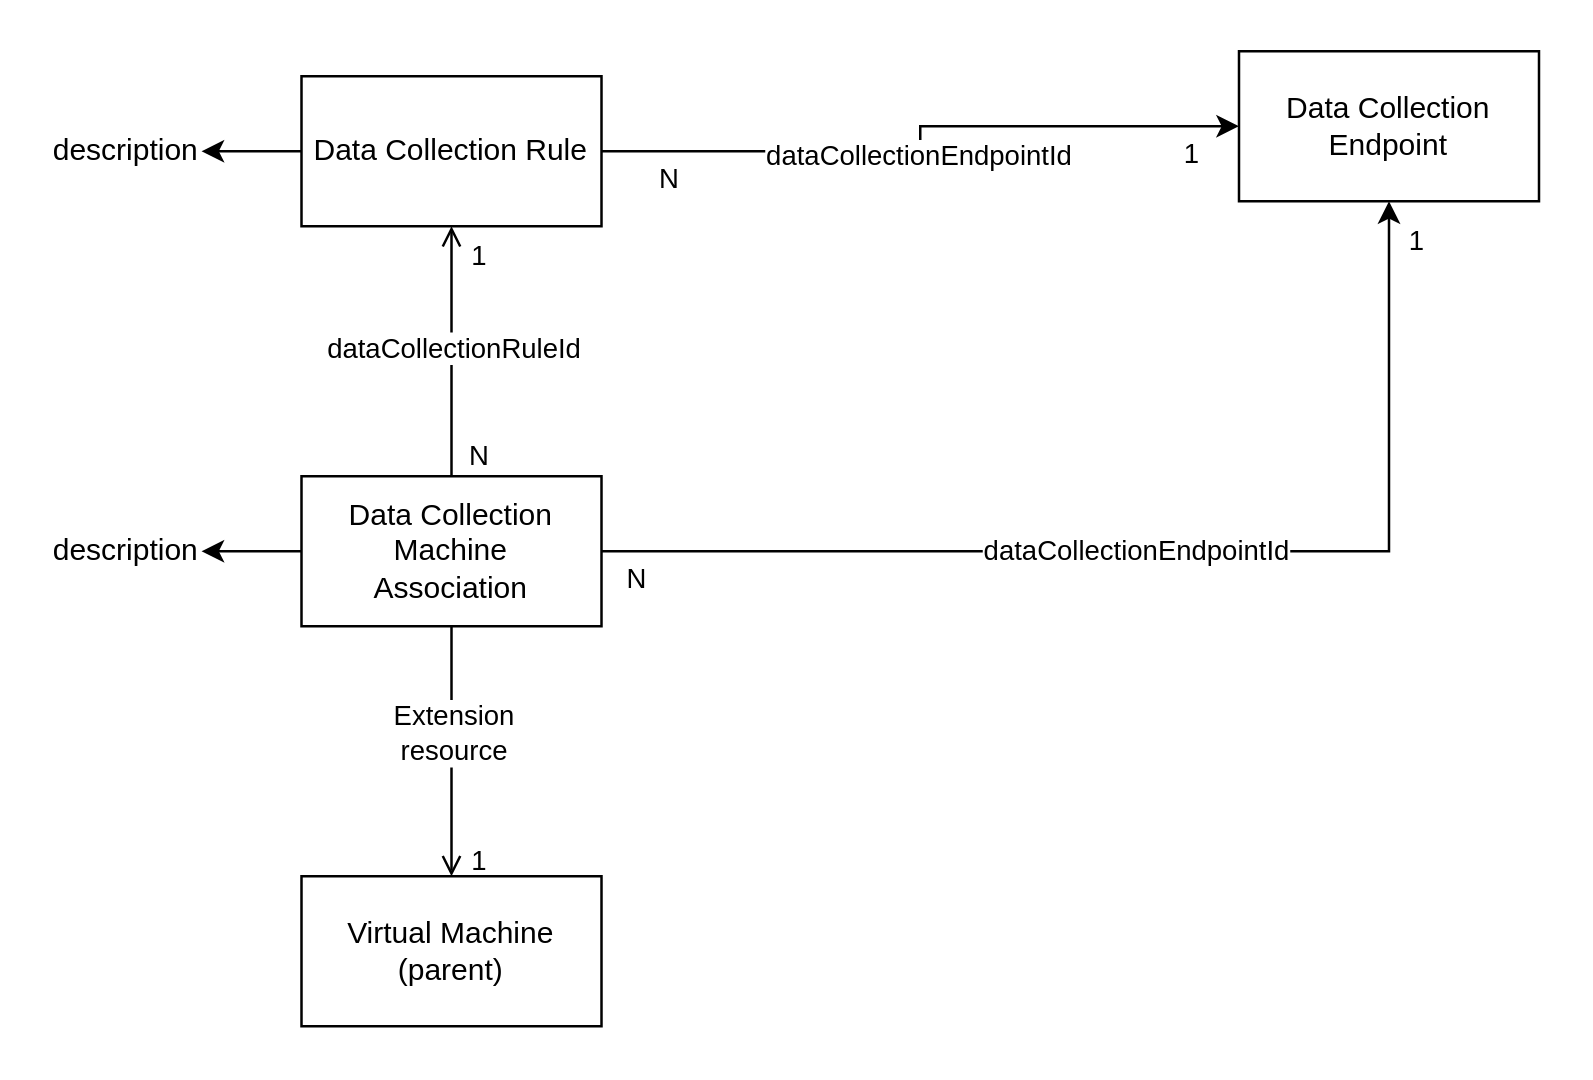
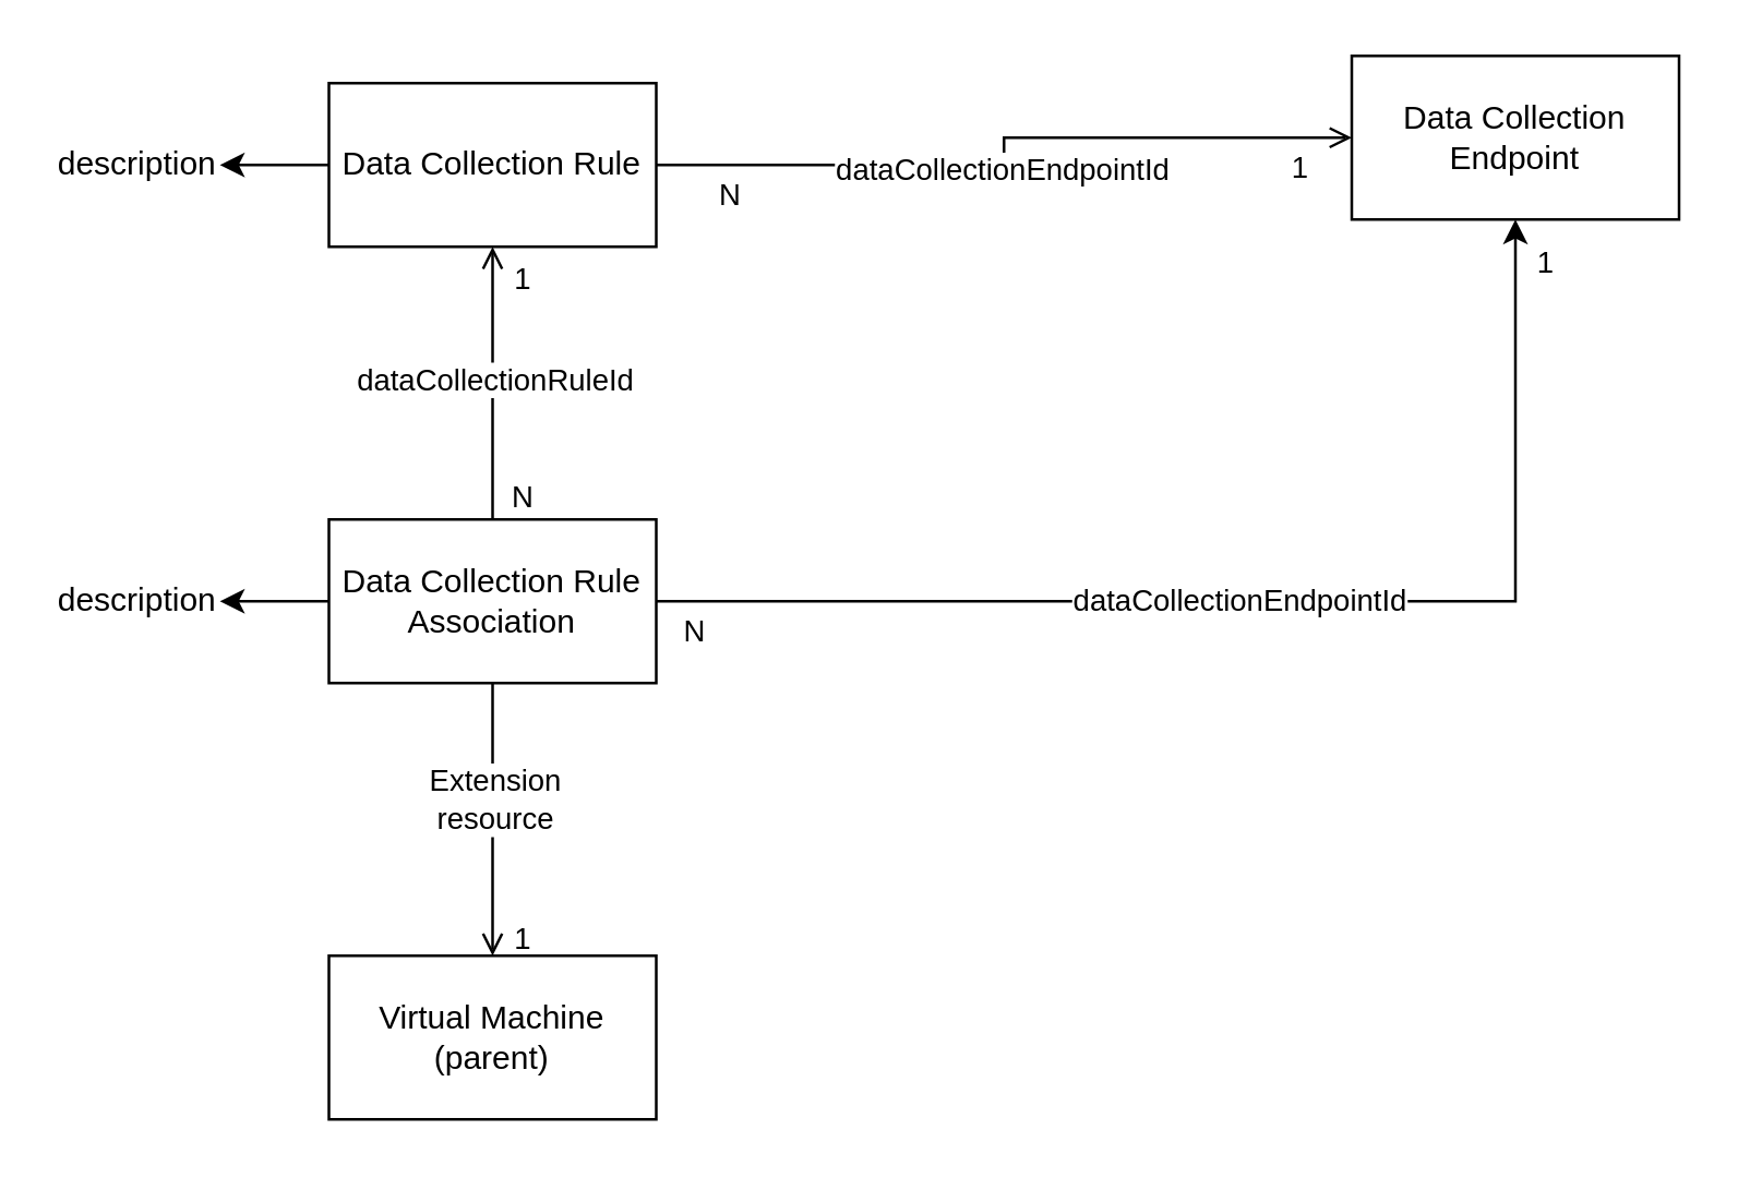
  <mxCell id="0" />
  <mxCell id="1" parent="0" />
- <mxCell id="2" style="edgeStyle=orthogonalEdgeStyle;rounded=0;orthogonalLoop=1;jettySize=auto;html=1;" parent="1" source="7" target="22" edge="1"><mxGeometry relative="1" as="geometry" /></mxCell>
+ <mxCell id="2" style="edgeStyle=orthogonalEdgeStyle;rounded=0;orthogonalLoop=1;jettySize=auto;html=1;endArrow=open;" parent="1" source="7" target="22" edge="1"><mxGeometry relative="1" as="geometry" /></mxCell>
  <mxCell id="3" value="1" style="edgeLabel;html=1;align=center;verticalAlign=middle;resizable=0;points=[];" parent="2" vertex="1" connectable="0"><mxGeometry x="0.85" relative="1" as="geometry"><mxPoint y="10" as="offset" /></mxGeometry></mxCell>
  <mxCell id="4" value="N" style="edgeLabel;html=1;align=center;verticalAlign=middle;resizable=0;points=[];" parent="2" vertex="1" connectable="0"><mxGeometry x="-0.783" y="-3" relative="1" as="geometry"><mxPoint x="-3" y="7" as="offset" /></mxGeometry></mxCell>
  <mxCell id="5" value="dataCollectionEndpointId" style="edgeLabel;html=1;align=center;verticalAlign=middle;resizable=0;points=[];" parent="2" vertex="1" connectable="0"><mxGeometry x="-0.05" y="-1" relative="1" as="geometry"><mxPoint as="offset" /></mxGeometry></mxCell>
  <mxCell id="6" style="edgeStyle=orthogonalEdgeStyle;rounded=0;orthogonalLoop=1;jettySize=auto;html=1;" parent="1" source="7" target="24" edge="1"><mxGeometry relative="1" as="geometry" /></mxCell>
  <mxCell id="7" value="Data Collection Rule" style="rounded=0;whiteSpace=wrap;html=1;" parent="1" vertex="1"><mxGeometry x="120" y="30" width="120" height="60" as="geometry" /></mxCell>
  <mxCell id="8" style="edgeStyle=orthogonalEdgeStyle;rounded=0;orthogonalLoop=1;jettySize=auto;html=1;endArrow=open;" parent="1" source="20" target="7" edge="1"><mxGeometry relative="1" as="geometry" /></mxCell>
  <mxCell id="9" value="1" style="edgeLabel;html=1;align=center;verticalAlign=middle;resizable=0;points=[];" parent="8" vertex="1" connectable="0"><mxGeometry x="0.78" y="-2" relative="1" as="geometry"><mxPoint x="8" as="offset" /></mxGeometry></mxCell>
  <mxCell id="10" value="N" style="edgeLabel;html=1;align=center;verticalAlign=middle;resizable=0;points=[];" parent="8" vertex="1" connectable="0"><mxGeometry x="-0.82" y="-1" relative="1" as="geometry"><mxPoint x="9" as="offset" /></mxGeometry></mxCell>
  <mxCell id="11" value="dataCollectionRuleId" style="edgeLabel;html=1;align=center;verticalAlign=middle;resizable=0;points=[];" parent="8" vertex="1" connectable="0"><mxGeometry x="0.04" relative="1" as="geometry"><mxPoint as="offset" /></mxGeometry></mxCell>
  <mxCell id="12" style="edgeStyle=orthogonalEdgeStyle;rounded=0;orthogonalLoop=1;jettySize=auto;html=1;entryX=0.5;entryY=1;entryDx=0;entryDy=0;" parent="1" source="20" target="22" edge="1"><mxGeometry relative="1" as="geometry" /></mxCell>
  <mxCell id="13" value="1" style="edgeLabel;html=1;align=center;verticalAlign=middle;resizable=0;points=[];" parent="12" vertex="1" connectable="0"><mxGeometry x="0.935" y="-3" relative="1" as="geometry"><mxPoint x="7" as="offset" /></mxGeometry></mxCell>
  <mxCell id="14" value="N" style="edgeLabel;html=1;align=center;verticalAlign=middle;resizable=0;points=[];" parent="12" vertex="1" connectable="0"><mxGeometry x="-0.942" y="-2" relative="1" as="geometry"><mxPoint y="8" as="offset" /></mxGeometry></mxCell>
  <mxCell id="15" value="dataCollectionEndpointId" style="edgeLabel;html=1;align=center;verticalAlign=middle;resizable=0;points=[];" parent="12" vertex="1" connectable="0"><mxGeometry x="-0.065" y="1" relative="1" as="geometry"><mxPoint as="offset" /></mxGeometry></mxCell>
  <mxCell id="16" style="edgeStyle=orthogonalEdgeStyle;rounded=0;orthogonalLoop=1;jettySize=auto;html=1;endArrow=open;" parent="1" source="20" target="21" edge="1"><mxGeometry relative="1" as="geometry" /></mxCell>
  <mxCell id="17" value="Extension&lt;br&gt;resource" style="edgeLabel;html=1;align=center;verticalAlign=middle;resizable=0;points=[];" parent="16" vertex="1" connectable="0"><mxGeometry x="-0.17" relative="1" as="geometry"><mxPoint as="offset" /></mxGeometry></mxCell>
  <mxCell id="18" value="1" style="edgeLabel;html=1;align=center;verticalAlign=middle;resizable=0;points=[];" parent="16" vertex="1" connectable="0"><mxGeometry x="0.85" y="3" relative="1" as="geometry"><mxPoint x="7" as="offset" /></mxGeometry></mxCell>
  <mxCell id="19" style="edgeStyle=orthogonalEdgeStyle;rounded=0;orthogonalLoop=1;jettySize=auto;html=1;" parent="1" source="20" target="23" edge="1"><mxGeometry relative="1" as="geometry" /></mxCell>
- <mxCell id="20" value="Data Collection Machine&lt;br&gt;Association" style="rounded=0;whiteSpace=wrap;html=1;" parent="1" vertex="1"><mxGeometry x="120" y="190" width="120" height="60" as="geometry" /></mxCell>
+ <mxCell id="20" value="Data Collection Rule&lt;br&gt;Association" style="rounded=0;whiteSpace=wrap;html=1;" parent="1" vertex="1"><mxGeometry x="120" y="190" width="120" height="60" as="geometry" /></mxCell>
  <mxCell id="21" value="Virtual Machine&lt;br&gt;(parent)" style="rounded=0;whiteSpace=wrap;html=1;" parent="1" vertex="1"><mxGeometry x="120" y="350" width="120" height="60" as="geometry" /></mxCell>
  <mxCell id="22" value="Data Collection Endpoint" style="rounded=0;whiteSpace=wrap;html=1;" parent="1" vertex="1"><mxGeometry x="495" y="20" width="120" height="60" as="geometry" /></mxCell>
  <mxCell id="23" value="description" style="text;html=1;strokeColor=none;fillColor=none;align=center;verticalAlign=middle;whiteSpace=wrap;rounded=0;" parent="1" vertex="1"><mxGeometry x="20" y="205" width="60" height="30" as="geometry" /></mxCell>
  <mxCell id="24" value="description" style="text;html=1;strokeColor=none;fillColor=none;align=center;verticalAlign=middle;whiteSpace=wrap;rounded=0;" parent="1" vertex="1"><mxGeometry x="20" y="45" width="60" height="30" as="geometry" /></mxCell>
